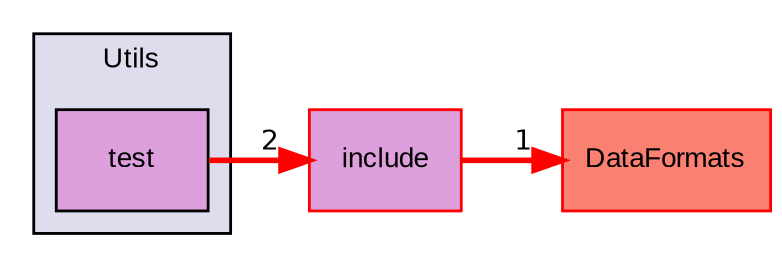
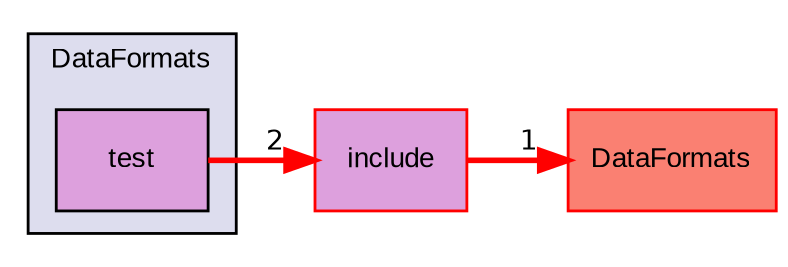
  digraph {
    compound=true
    fontname="Liberation Sans"
    rankdir=LR
    node [fillcolor=plum fontname="Liberation Sans" fontsize=10 shape=box style=filled color=red]
    edge [arrowhead=normal color=red fontname="Liberation Sans" labeldistance=1.5 labelfontname=Helvetica labelfontsize=10 style=bold]
    n1 [label=test pencolor=black color=""]
    n2 [label=include]
    n3 [fillcolor=salmon label=DataFormats]
    subgraph cluster_1 {
      bgcolor="#ddddee"
      fontsize=10
-     label=Utils
+     label=DataFormats
      pencolor=black
      n1
    }
    n1 -> n2 [headlabel=2]
    n2 -> n3 [headlabel=1]
  }
